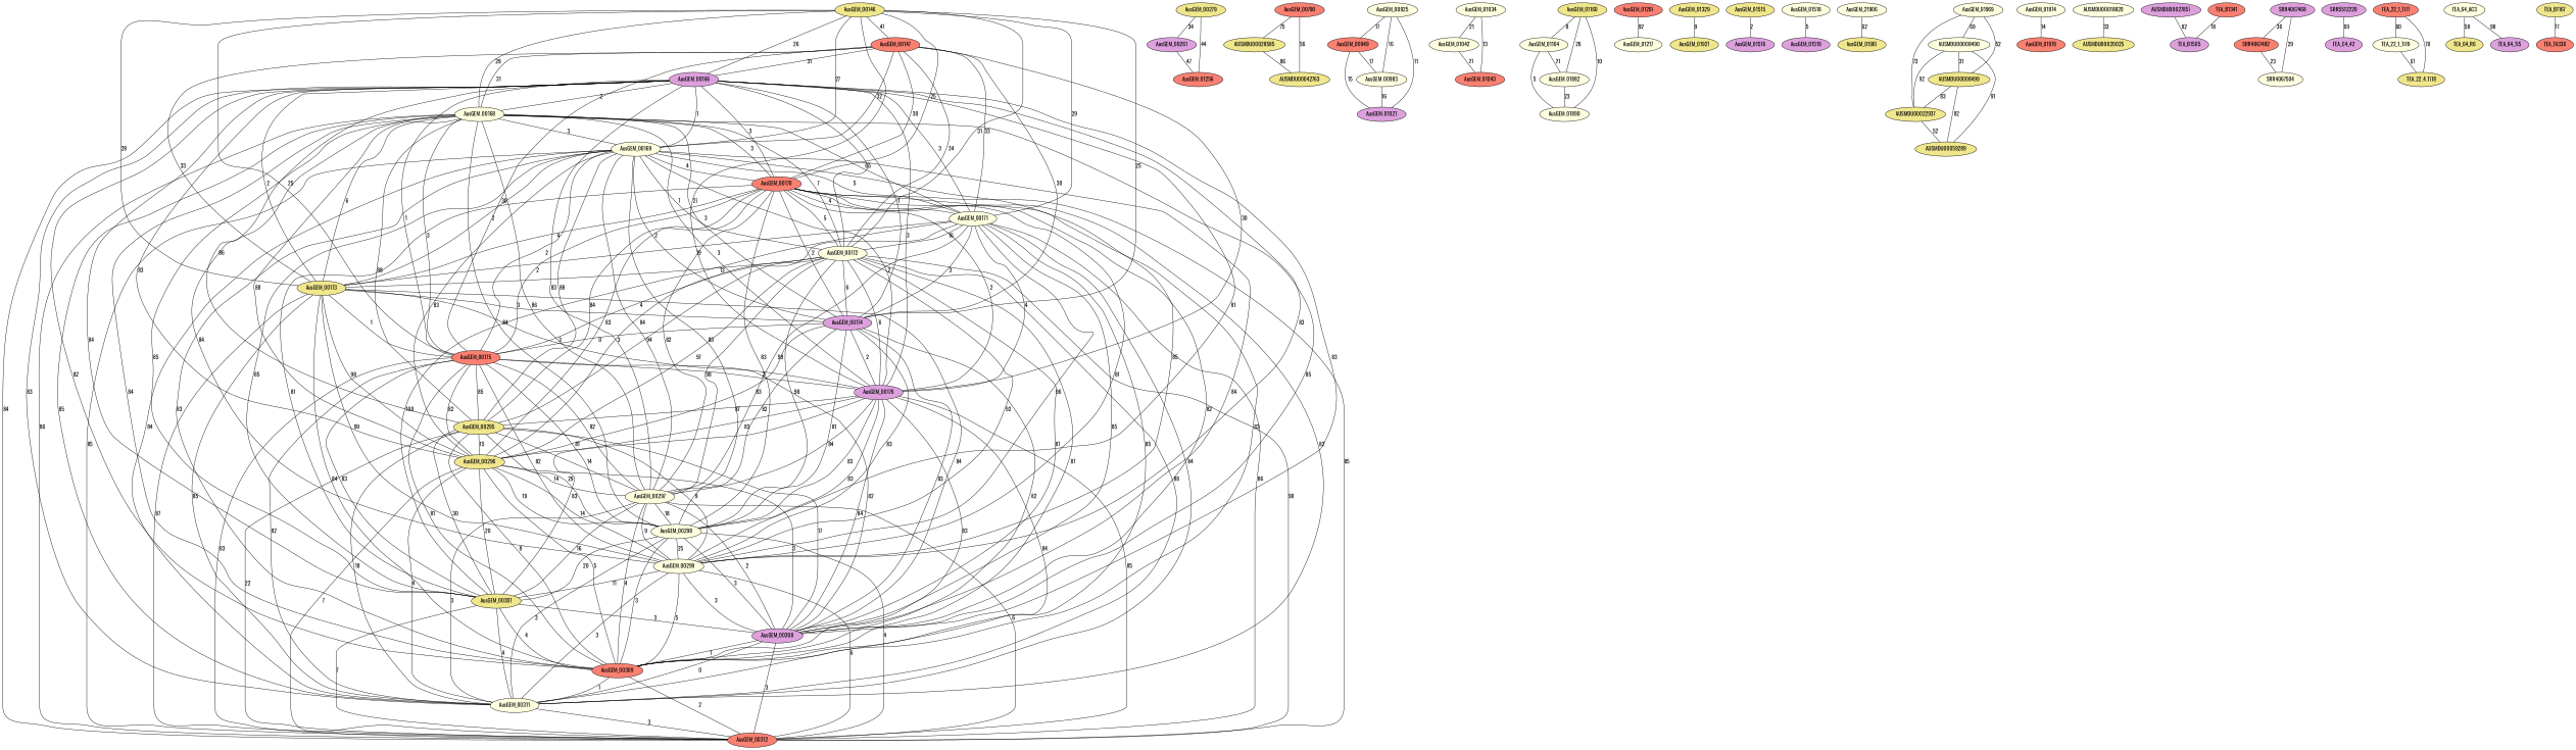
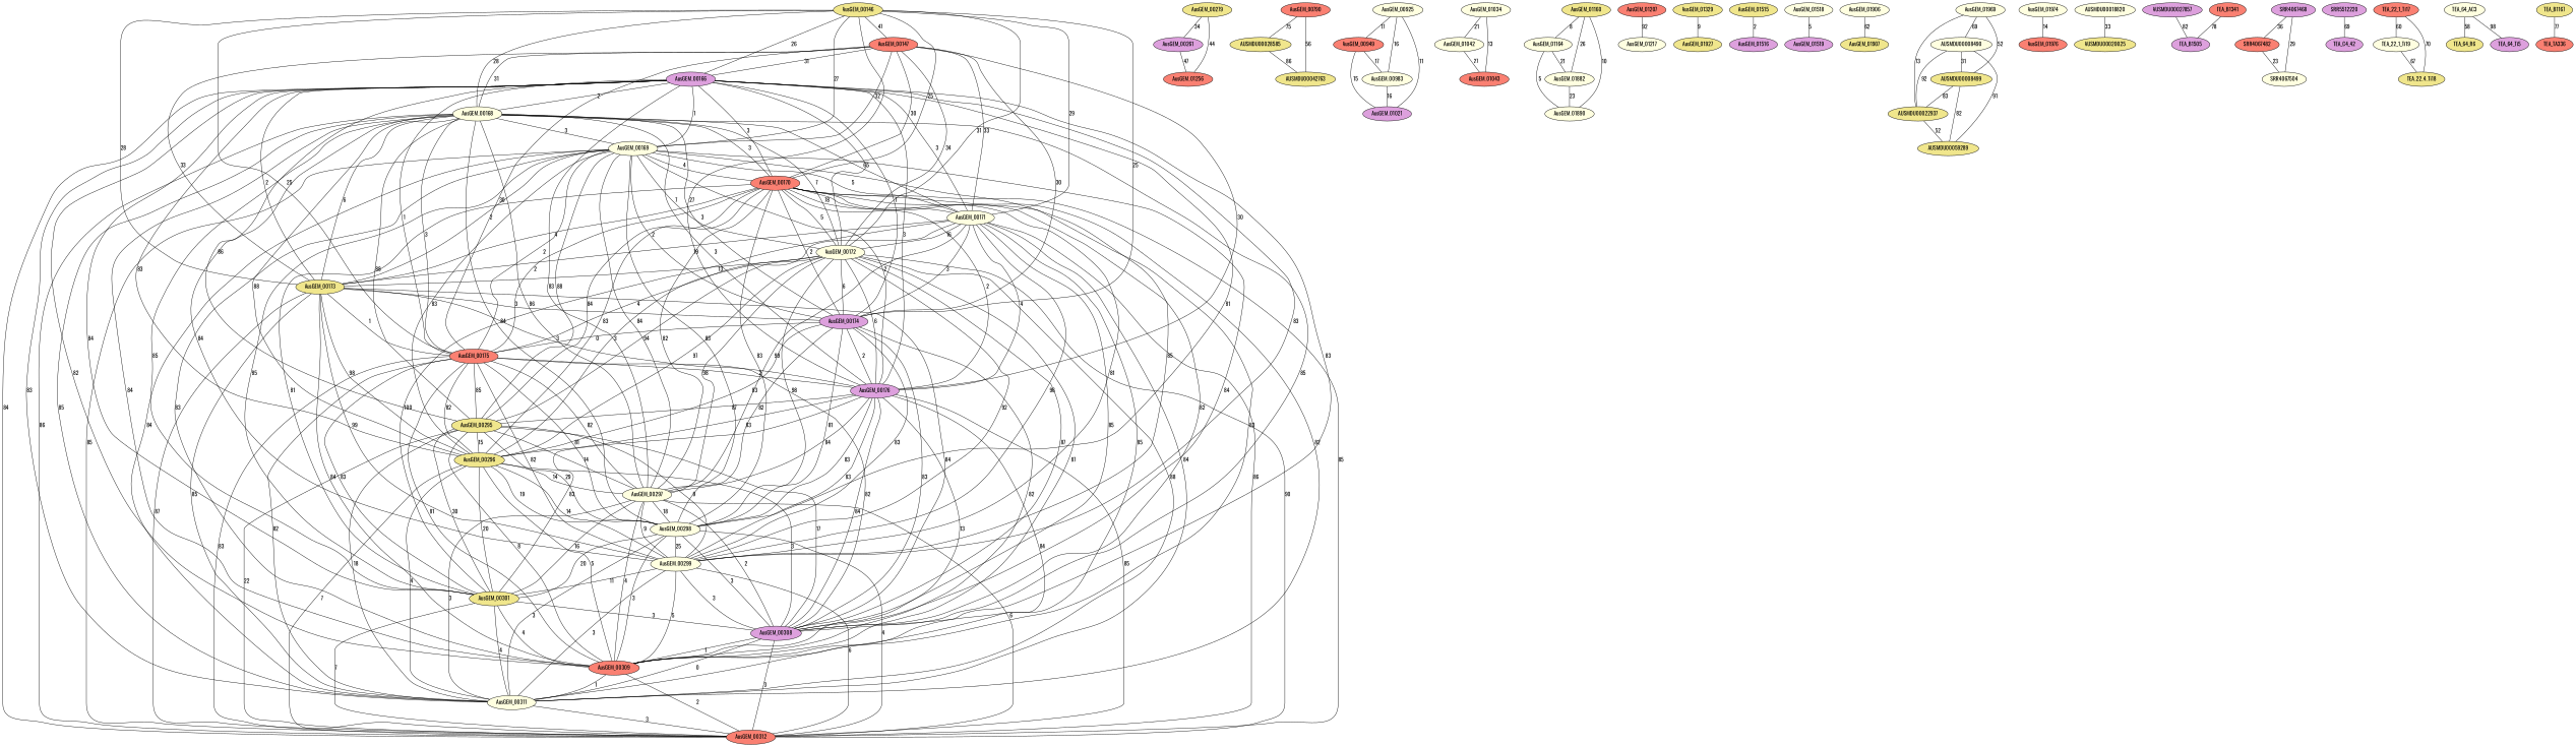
  graph {
    fontname=Oswald
    node [fillcolor=lightyellow fontname=Oswald style=filled]
    edge [fontname=Oswald weight=3.91]
    AusGEM_00146 [fillcolor=khaki]
    AusGEM_00147 [fillcolor=salmon]
    AusGEM_00166 [fillcolor=plum]
    AusGEM_00168
    AusGEM_00169
    AusGEM_00170 [fillcolor=salmon]
    AusGEM_00171
    AusGEM_00172
    AusGEM_00173 [fillcolor=khaki]
    AusGEM_00174 [fillcolor=plum]
    AusGEM_00175 [fillcolor=salmon]
    AusGEM_00176 [fillcolor=plum]
    AusGEM_00295 [fillcolor=khaki]
    AusGEM_00296 [fillcolor=khaki]
    AusGEM_00297
    AusGEM_00298
    AusGEM_00299
    AusGEM_00301 [fillcolor=khaki]
    AusGEM_00308 [fillcolor=plum]
    AusGEM_00309 [fillcolor=salmon]
    AusGEM_00311
    AusGEM_00312 [fillcolor=salmon]
    n23 [fillcolor=khaki label=AusGEM_00279]
    AusGEM_00261 [fillcolor=plum]
    AusGEM_01256 [fillcolor=salmon]
    AusGEM_00790 [fillcolor=salmon]
    AUSMDU00028585 [fillcolor=khaki]
    AUSMDU00042763 [fillcolor=khaki]
    AusGEM_00949 [fillcolor=salmon]
    AusGEM_00925
    AusGEM_00983
    AusGEM_01021 [fillcolor=plum]
    AusGEM_01034
    AusGEM_01042
    AusGEM_01043 [fillcolor=salmon]
    AusGEM_01160 [fillcolor=khaki]
    AusGEM_01164
    AusGEM_01882
    AusGEM_01890
    AusGEM_01207 [fillcolor=salmon]
    AusGEM_01217
    AusGEM_01329 [fillcolor=khaki]
    AusGEM_01927 [fillcolor=khaki]
    AusGEM_01515 [fillcolor=khaki]
    AusGEM_01516 [fillcolor=plum]
    AusGEM_01519 [fillcolor=plum]
    AusGEM_01518
    AusGEM_01907 [fillcolor=khaki]
-   AusGEM_01906 [label=AusGEM_21906]
+   AusGEM_01906
    AusGEM_01969
    AUSMDU00008490
    AUSMDU00008499 [fillcolor=khaki]
    AUSMDU00022937 [fillcolor=khaki]
    AUSMDU00059289 [fillcolor=khaki]
    AusGEM_01976 [fillcolor=salmon]
    AusGEM_01974
    AUSMDU00020025 [fillcolor=khaki]
    AUSMDU00018820
    AUSMDU00027857 [fillcolor=plum]
    TEA_B1505 [fillcolor=plum]
    SRR4067468 [fillcolor=plum]
    SRR4067482 [fillcolor=salmon]
    SRR4067504
    SRR5512220 [fillcolor=plum]
    TEA_C4_42 [fillcolor=plum]
    TEA_22_1_Ti17 [fillcolor=salmon]
    TEA_22_1_Ti19
    TEA_22_4_Ti18 [fillcolor=khaki]
    TEA_64_R6 [fillcolor=khaki]
    TEA_64_AC3
    TEA_64_Ti5 [fillcolor=plum]
    TEA_B1167 [fillcolor=khaki]
    TEA_TA336 [fillcolor=salmon]
    TEA_B1341 [fillcolor=salmon]
    AusGEM_00146 -- AusGEM_00147 [label=47 weight=2.59]
    AusGEM_00146 -- AusGEM_00166 [label=26 weight=3.22]
    AusGEM_00146 -- AusGEM_00168 [label=28 weight=3.16]
    AusGEM_00146 -- AusGEM_00169 [label=27 weight=3.19]
    AusGEM_00146 -- AusGEM_00170 [label=25 weight=3.25]
    AusGEM_00146 -- AusGEM_00171 [label=29 weight=3.13]
    AusGEM_00146 -- AusGEM_00172 [label=31 weight=3.07]
    AusGEM_00146 -- AusGEM_00173 [label=28 weight=3.16]
    AusGEM_00146 -- AusGEM_00174 [label=25 weight=3.25]
    AusGEM_00146 -- AusGEM_00175 [label=25 weight=3.25]
    AusGEM_00146 -- AusGEM_00176 [label=27 weight=3.19]
    AusGEM_00147 -- AusGEM_00166 [label=31 weight=3.07]
    AusGEM_00147 -- AusGEM_00168 [label=31 weight=3.07]
    AusGEM_00147 -- AusGEM_00169 [label=32 weight=3.04]
    AusGEM_00147 -- AusGEM_00170 [label=30 weight=3.1]
    AusGEM_00147 -- AusGEM_00171 [label=33 weight=3.01]
    AusGEM_00147 -- AusGEM_00172 [label=34 weight=2.98]
    AusGEM_00147 -- AusGEM_00173 [label=33 weight=3.01]
    AusGEM_00147 -- AusGEM_00174 [label=30 weight=3.1]
    AusGEM_00147 -- AusGEM_00175 [label=30 weight=3.1]
    AusGEM_00147 -- AusGEM_00176 [label=30 weight=3.1]
    AusGEM_00166 -- AusGEM_00168 [label=2 weight=3.94]
    AusGEM_00166 -- AusGEM_00169 [label=1 weight=3.97]
    AusGEM_00166 -- AusGEM_00170 [label=3]
    AusGEM_00166 -- AusGEM_00171 [label=3]
    AusGEM_00166 -- AusGEM_00172 [label=5 weight=3.85]
    AusGEM_00166 -- AusGEM_00173 [label=2 weight=3.94]
    AusGEM_00166 -- AusGEM_00174 [label=1 weight=3.97]
    AusGEM_00166 -- AusGEM_00175 [label=1 weight=3.97]
    AusGEM_00166 -- AusGEM_00176 [label=3]
    AusGEM_00166 -- AusGEM_00295 [label=86 weight=1.42]
    AusGEM_00166 -- AusGEM_00296 [label=83 weight=1.51]
    AusGEM_00166 -- AusGEM_00297 [label=83 weight=1.51]
    AusGEM_00166 -- AusGEM_00298 [label=81 weight=1.57]
    AusGEM_00166 -- AusGEM_00299 [label=83 weight=1.51]
    AusGEM_00166 -- AusGEM_00301 [label=84 weight=1.48]
    AusGEM_00166 -- AusGEM_00308 [label=83 weight=1.51]
    AusGEM_00166 -- AusGEM_00309 [label=82 weight=1.54]
    AusGEM_00166 -- AusGEM_00311 [label=83 weight=1.51]
    AusGEM_00166 -- AusGEM_00312 [label=84 weight=1.48]
    AusGEM_00168 -- AusGEM_00169 [label=3]
    AusGEM_00168 -- AusGEM_00170 [label=3]
    AusGEM_00168 -- AusGEM_00171 [label=6 weight=3.82]
    AusGEM_00168 -- AusGEM_00172 [label=7 weight=3.79]
    AusGEM_00168 -- AusGEM_00173 [label=6 weight=3.82]
    AusGEM_00168 -- AusGEM_00174 [label=3]
    AusGEM_00168 -- AusGEM_00175 [label=3]
    AusGEM_00168 -- AusGEM_00176 [label=3]
    AusGEM_00168 -- AusGEM_00295 [label=88 weight=1.36]
    AusGEM_00168 -- AusGEM_00296 [label=88 weight=1.36]
    AusGEM_00168 -- AusGEM_00297 [label=86 weight=1.42]
    AusGEM_00168 -- AusGEM_00298 [label=84 weight=1.48]
    AusGEM_00168 -- AusGEM_00299 [label=84 weight=1.48]
    AusGEM_00168 -- AusGEM_00301 [label=85 weight=1.45]
    AusGEM_00168 -- AusGEM_00308 [label=85 weight=1.45]
    AusGEM_00168 -- AusGEM_00309 [label=84 weight=1.48]
    AusGEM_00168 -- AusGEM_00311 [label=85 weight=1.45]
    AusGEM_00168 -- AusGEM_00312 [label=86 weight=1.42]
    AusGEM_00169 -- AusGEM_00170 [label=4 weight=3.88]
    AusGEM_00169 -- AusGEM_00171 [label=5 weight=3.85]
    AusGEM_00169 -- AusGEM_00172 [label=7 weight=3.79]
    AusGEM_00169 -- AusGEM_00173 [label=2 weight=3.94]
    AusGEM_00169 -- AusGEM_00174 [label=2 weight=3.94]
    AusGEM_00169 -- AusGEM_00175 [label=2 weight=3.94]
    AusGEM_00169 -- AusGEM_00176 [label=2 weight=3.94]
    AusGEM_00169 -- AusGEM_00295 [label=88 weight=1.36]
    AusGEM_00169 -- AusGEM_00296 [label=83 weight=1.51]
    AusGEM_00169 -- AusGEM_00297 [label=84 weight=1.48]
    AusGEM_00169 -- AusGEM_00298 [label=83 weight=1.51]
    AusGEM_00169 -- AusGEM_00299 [label=85 weight=1.45]
    AusGEM_00169 -- AusGEM_00301 [label=85 weight=1.45]
    AusGEM_00169 -- AusGEM_00308 [label=84 weight=1.48]
    AusGEM_00169 -- AusGEM_00309 [label=83 weight=1.51]
    AusGEM_00169 -- AusGEM_00311 [label=84 weight=1.48]
    AusGEM_00169 -- AusGEM_00312 [label=85 weight=1.45]
-   AusGEM_00170 -- AusGEM_00171 [label=4 weight=3.88]
+   AusGEM_00170 -- AusGEM_00171 [label=78 weight=3.88]
    AusGEM_00170 -- AusGEM_00172 [label=5 weight=3.85]
    AusGEM_00170 -- AusGEM_00173 [label=4 weight=3.88]
    AusGEM_00170 -- AusGEM_00174 [label=2 weight=3.94]
    AusGEM_00170 -- AusGEM_00175 [label=2 weight=3.94]
    AusGEM_00170 -- AusGEM_00176 [label=2 weight=3.94]
    AusGEM_00170 -- AusGEM_00295 [label=84 weight=1.48]
    AusGEM_00170 -- AusGEM_00296 [label=83 weight=1.51]
    AusGEM_00170 -- AusGEM_00297 [label=82 weight=1.54]
    AusGEM_00170 -- AusGEM_00298 [label=83 weight=1.51]
    AusGEM_00170 -- AusGEM_00299 [label=81 weight=1.57]
    AusGEM_00170 -- AusGEM_00301 [label=81 weight=1.57]
    AusGEM_00170 -- AusGEM_00308 [label=82 weight=1.54]
    AusGEM_00170 -- AusGEM_00309 [label=83 weight=1.51]
    AusGEM_00170 -- AusGEM_00311 [label=82 weight=1.54]
    AusGEM_00170 -- AusGEM_00312 [label=85 weight=1.45]
    AusGEM_00171 -- AusGEM_00172 [label=16 weight=3.52]
    AusGEM_00171 -- AusGEM_00173 [label=19 weight=3.43]
    AusGEM_00171 -- AusGEM_00174 [label=3]
    AusGEM_00171 -- AusGEM_00176 [label=4 weight=3.88]
    AusGEM_00171 -- AusGEM_00296 [label=3]
    AusGEM_00171 -- AusGEM_00297 [label=99 weight=1.03]
    AusGEM_00171 -- AusGEM_00299 [label=96 weight=1.12]
    AusGEM_00171 -- AusGEM_00301 [label=100 weight=1]
    AusGEM_00171 -- AusGEM_00308 [label=85 weight=1.45]
    AusGEM_00171 -- AusGEM_00309 [label=85 weight=1.45]
    AusGEM_00171 -- AusGEM_00311 [label=84 weight=1.48]
    AusGEM_00171 -- AusGEM_00312 [label=86 weight=1.42]
    AusGEM_00172 -- AusGEM_00173 [label=13 weight=3.61]
    AusGEM_00172 -- AusGEM_00174 [label=6 weight=3.82]
    AusGEM_00172 -- AusGEM_00175 [label=4 weight=3.88]
    AusGEM_00172 -- AusGEM_00176 [label=6 weight=3.82]
    AusGEM_00172 -- AusGEM_00295 [label=94 weight=1.18]
    AusGEM_00172 -- AusGEM_00296 [label=97 weight=1.09]
    AusGEM_00172 -- AusGEM_00297 [label=98 weight=1.06]
    AusGEM_00172 -- AusGEM_00298 [label=98 weight=1.06]
    AusGEM_00172 -- AusGEM_00299 [label=92 weight=1.24]
    AusGEM_00172 -- AusGEM_00308 [label=87 weight=1.39]
    AusGEM_00172 -- AusGEM_00309 [label=87 weight=1.39]
    AusGEM_00172 -- AusGEM_00311 [label=88 weight=1.36]
    AusGEM_00172 -- AusGEM_00312 [label=90 weight=1.3]
    AusGEM_00173 -- AusGEM_00174 [label=3]
    AusGEM_00173 -- AusGEM_00175 [label=1 weight=3.97]
    AusGEM_00173 -- AusGEM_00176 [label=3]
    AusGEM_00173 -- AusGEM_00296 [label=98 weight=1.06]
    AusGEM_00173 -- AusGEM_00299 [label=99 weight=1.03]
    AusGEM_00173 -- AusGEM_00308 [label=84 weight=1.48]
    AusGEM_00173 -- AusGEM_00309 [label=84 weight=1.48]
    AusGEM_00173 -- AusGEM_00311 [label=85 weight=1.45]
    AusGEM_00173 -- AusGEM_00312 [label=87 weight=1.39]
    AusGEM_00174 -- AusGEM_00175 [label=0 weight=4]
    AusGEM_00174 -- AusGEM_00176 [label=2 weight=3.94]
    AusGEM_00174 -- AusGEM_00296 [label=83 weight=1.51]
    AusGEM_00174 -- AusGEM_00297 [label=82 weight=1.54]
    AusGEM_00174 -- AusGEM_00298 [label=81 weight=1.57]
    AusGEM_00174 -- AusGEM_00299 [label=83 weight=1.51]
    AusGEM_00174 -- AusGEM_00308 [label=83 weight=1.51]
    AusGEM_00174 -- AusGEM_00309 [label=82 weight=1.54]
    AusGEM_00175 -- AusGEM_00176 [label=2 weight=3.94]
    AusGEM_00175 -- AusGEM_00295 [label=85 weight=1.45]
    AusGEM_00175 -- AusGEM_00296 [label=82 weight=1.54]
    AusGEM_00175 -- AusGEM_00297 [label=82 weight=1.54]
    AusGEM_00175 -- AusGEM_00298 [label=81 weight=1.57]
    AusGEM_00175 -- AusGEM_00299 [label=82 weight=1.54]
    AusGEM_00175 -- AusGEM_00301 [label=83 weight=1.51]
    AusGEM_00175 -- AusGEM_00308 [label=82 weight=1.54]
    AusGEM_00175 -- AusGEM_00309 [label=81 weight=1.57]
    AusGEM_00175 -- AusGEM_00311 [label=82 weight=1.54]
    AusGEM_00175 -- AusGEM_00312 [label=83 weight=1.51]
    AusGEM_00176 -- AusGEM_00295 [label=87 weight=1.39]
    AusGEM_00176 -- AusGEM_00296 [label=83 weight=1.51]
    AusGEM_00176 -- AusGEM_00297 [label=84 weight=1.48]
    AusGEM_00176 -- AusGEM_00298 [label=83 weight=1.51]
    AusGEM_00176 -- AusGEM_00299 [label=83 weight=1.51]
    AusGEM_00176 -- AusGEM_00301 [label=83 weight=1.51]
    AusGEM_00176 -- AusGEM_00308 [label=84 weight=1.48]
-   AusGEM_00176 -- AusGEM_00309 [label=83 weight=1.51]
+   AusGEM_00176 -- AusGEM_00309 [label=13 weight=1.51]
    AusGEM_00176 -- AusGEM_00311 [label=84 weight=1.48]
    AusGEM_00176 -- AusGEM_00312 [label=85 weight=1.45]
    AusGEM_00295 -- AusGEM_00296 [label=15 weight=3.55]
    AusGEM_00295 -- AusGEM_00297 [label=14 weight=3.58]
    AusGEM_00295 -- AusGEM_00298 [label=29 weight=3.13]
    AusGEM_00295 -- AusGEM_00299 [label=9 weight=3.73]
    AusGEM_00295 -- AusGEM_00301 [label=30 weight=3.1]
    AusGEM_00295 -- AusGEM_00308 [label=17 weight=3.49]
    AusGEM_00295 -- AusGEM_00309 [label=8 weight=3.76]
    AusGEM_00295 -- AusGEM_00311 [label=18 weight=3.46]
    AusGEM_00295 -- AusGEM_00312 [label=22 weight=3.34]
    AusGEM_00296 -- AusGEM_00297 [label=14 weight=3.58]
    AusGEM_00296 -- AusGEM_00298 [label=19 weight=3.43]
    AusGEM_00296 -- AusGEM_00299 [label=14 weight=3.58]
    AusGEM_00296 -- AusGEM_00301 [label=20 weight=3.4]
    AusGEM_00296 -- AusGEM_00308 [label=3]
    AusGEM_00296 -- AusGEM_00309 [label=5 weight=3.85]
    AusGEM_00296 -- AusGEM_00311 [label=4 weight=3.88]
    AusGEM_00296 -- AusGEM_00312 [label=7 weight=3.79]
    AusGEM_00297 -- AusGEM_00298 [label=18 weight=3.46]
    AusGEM_00297 -- AusGEM_00299 [label=9 weight=3.73]
    AusGEM_00297 -- AusGEM_00301 [label=16 weight=3.52]
    AusGEM_00297 -- AusGEM_00308 [label=2 weight=3.94]
    AusGEM_00297 -- AusGEM_00309 [label=4 weight=3.88]
    AusGEM_00297 -- AusGEM_00311 [label=3]
    AusGEM_00297 -- AusGEM_00312 [label=6 weight=3.82]
    AusGEM_00298 -- AusGEM_00299 [label=25 weight=3.25]
    AusGEM_00298 -- AusGEM_00301 [label=20 weight=3.4]
    AusGEM_00298 -- AusGEM_00308 [label=3]
    AusGEM_00298 -- AusGEM_00309 [label=3]
    AusGEM_00298 -- AusGEM_00311 [label=3]
    AusGEM_00298 -- AusGEM_00312 [label=4 weight=3.88]
    AusGEM_00299 -- AusGEM_00301 [label=11 weight=3.67]
    AusGEM_00299 -- AusGEM_00308 [label=3]
    AusGEM_00299 -- AusGEM_00309 [label=5 weight=3.85]
    AusGEM_00299 -- AusGEM_00311 [label=3]
    AusGEM_00299 -- AusGEM_00312 [label=6 weight=3.82]
    AusGEM_00301 -- AusGEM_00308 [label=3]
    AusGEM_00301 -- AusGEM_00309 [label=4 weight=3.88]
    AusGEM_00301 -- AusGEM_00311 [label=4 weight=3.88]
    AusGEM_00301 -- AusGEM_00312 [label=7 weight=3.79]
    AusGEM_00308 -- AusGEM_00309 [label=1 weight=3.97]
    AusGEM_00308 -- AusGEM_00311 [label=0 weight=4]
    AusGEM_00308 -- AusGEM_00312 [label=3]
    AusGEM_00309 -- AusGEM_00311 [label=1 weight=3.97]
    AusGEM_00309 -- AusGEM_00312 [label=2 weight=3.94]
    AusGEM_00311 -- AusGEM_00312 [label=3]
    n23 -- AusGEM_00261 [label=34 weight=2.98]
    n23 -- AusGEM_01256 [label=44 weight=2.68]
    AusGEM_00261 -- AusGEM_01256 [label=47 weight=2.59]
    AusGEM_00790 -- AUSMDU00028585 [label=75 weight=1.75]
    AusGEM_00790 -- AUSMDU00042763 [label=56 weight=2.32]
    AUSMDU00028585 -- AUSMDU00042763 [label=86 weight=1.42]
    AusGEM_00949 -- AusGEM_00983 [label=17 weight=3.49]
    AusGEM_00949 -- AusGEM_01021 [label=15 weight=3.55]
    AusGEM_00925 -- AusGEM_00949 [label=17 weight=3.49]
    AusGEM_00925 -- AusGEM_00983 [label=16 weight=3.52]
    AusGEM_00925 -- AusGEM_01021 [label=11 weight=3.67]
    AusGEM_00983 -- AusGEM_01021 [label=16 weight=3.52]
    AusGEM_01034 -- AusGEM_01042 [label=21 weight=3.37]
    AusGEM_01034 -- AusGEM_01043 [label=13 weight=3.61]
    AusGEM_01042 -- AusGEM_01043 [label=27 weight=3.19]
    AusGEM_01160 -- AusGEM_01164 [label=8 weight=3.76]
    AusGEM_01160 -- AusGEM_01882 [label=26 weight=3.22]
    AusGEM_01160 -- AusGEM_01890 [label=10 weight=3.7]
    AusGEM_01164 -- AusGEM_01882 [label=21 weight=3.37]
    AusGEM_01164 -- AusGEM_01890 [label=5 weight=3.85]
    AusGEM_01882 -- AusGEM_01890 [label=23 weight=3.31]
    AusGEM_01207 -- AusGEM_01217 [label=92 weight=1.24]
    AusGEM_01329 -- AusGEM_01927 [label=9 weight=3.73]
    AusGEM_01515 -- AusGEM_01516 [label=2 weight=3.94]
    AusGEM_01518 -- AusGEM_01519 [label=5 weight=3.85]
    AusGEM_01906 -- AusGEM_01907 [label=62 weight=2.14]
    AusGEM_01969 -- AUSMDU00008490 [label=69 weight=1.93]
    AusGEM_01969 -- AUSMDU00008499 [label=52 weight=2.44]
    AusGEM_01969 -- AUSMDU00022937 [label=73 weight=1.81]
    AUSMDU00008490 -- AUSMDU00008499 [label=31 weight=3.07]
    AUSMDU00008490 -- AUSMDU00022937 [label=92 weight=1.24]
    AUSMDU00008490 -- AUSMDU00059289 [label=91 weight=1.27]
    AUSMDU00008499 -- AUSMDU00022937 [label=83 weight=1.51]
    AUSMDU00008499 -- AUSMDU00059289 [label=82 weight=1.54]
    AUSMDU00022937 -- AUSMDU00059289 [label=52 weight=2.44]
    AusGEM_01974 -- AusGEM_01976 [label=14 weight=3.58]
    AUSMDU00018820 -- AUSMDU00020025 [label=33 weight=3.01]
    AUSMDU00027857 -- TEA_B1505 [label=82 weight=1.54]
    SRR4067468 -- SRR4067482 [label=36 weight=2.92]
    SRR4067468 -- SRR4067504 [label=29 weight=3.13]
    SRR4067482 -- SRR4067504 [label=23 weight=3.31]
    SRR5512220 -- TEA_C4_42 [label=69 weight=1.93]
    TEA_22_1_Ti17 -- TEA_22_1_Ti19 [label=60 weight=2.2]
    TEA_22_1_Ti17 -- TEA_22_4_Ti18 [label=70 weight=1.9]
    TEA_22_1_Ti19 -- TEA_22_4_Ti18 [label=67 weight=1.99]
    TEA_64_AC3 -- TEA_64_R6 [label=58 weight=2.26]
    TEA_64_AC3 -- TEA_64_Ti5 [label=98 weight=1.06]
    TEA_B1167 -- TEA_TA336 [label=77 weight=1.69]
    TEA_B1341 -- TEA_B1505 [label=78 weight=1.66]
  }
